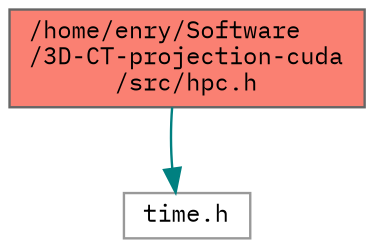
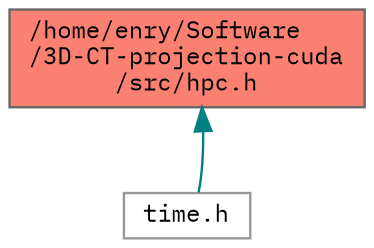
  digraph {
    fontname="IBM Plex Mono"
    node [fontname="IBM Plex Mono" fontsize=10 shape=box style=filled]
    n1 [color=gray40 fillcolor=salmon fontcolor=black height=0.2 label="/home/enry/Software\l/3D-CT-projection-cuda\l/src/hpc.h" width=0.4]
    n2 [color=grey60 fillcolor=white height=0.2 label="time.h" width=0.4]
-   n1 -> n2 [color=teal fontname="IBM Plex Mono" fontsize=10 labelfontname=Helvetica labelfontsize=10 style=solid]
+   n2 -> n1 [color=teal fontname="IBM Plex Mono" fontsize=10 labelfontname=Helvetica labelfontsize=10 style=solid]
  }
